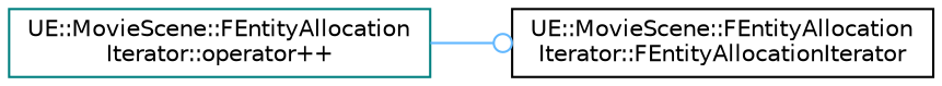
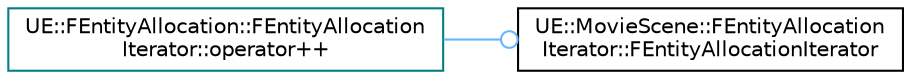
  digraph {
    rankdir=LR
    node [fillcolor=white fontname=Helvetica fontsize=10 shape=box style=filled]
-   n1 [color=teal fontcolor=black height=0.2 label="UE::MovieScene::FEntityAllocation\lIterator::operator++" width=0.4]
+   n1 [color=teal fontcolor=black height=0.2 label="UE::FEntityAllocation::FEntityAllocation\lIterator::operator++" width=0.4]
    n2 [color=black height=0.2 label="UE::MovieScene::FEntityAllocation\lIterator::FEntityAllocationIterator" width=0.4]
    n1 -> n2 [color=steelblue1 fontname=Helvetica fontsize=10 labelfontname=Helvetica labelfontsize=10 style=solid arrowhead=odot]
  }
